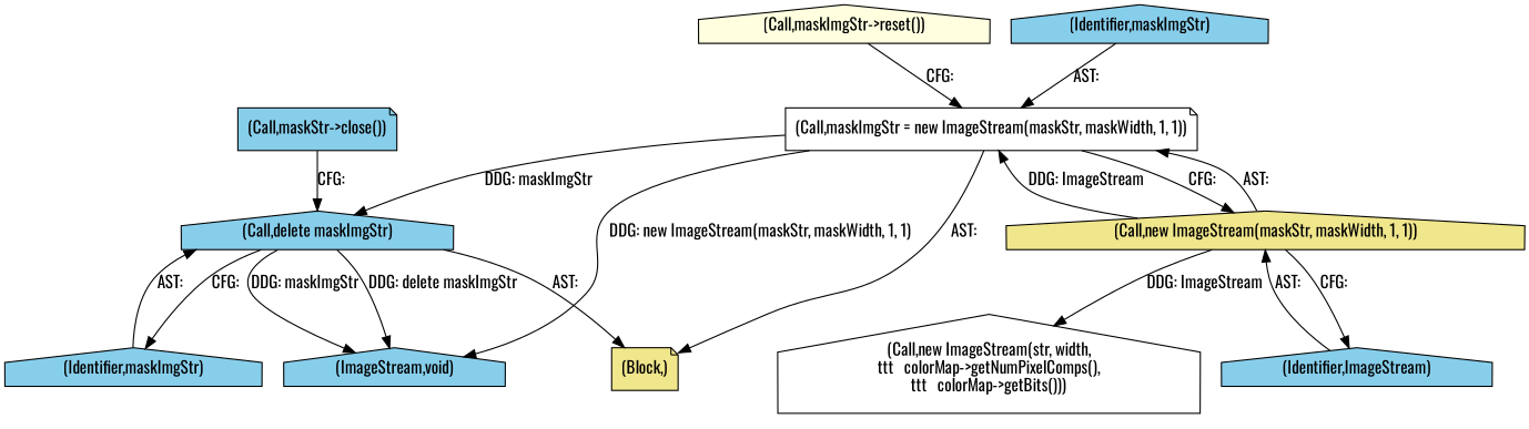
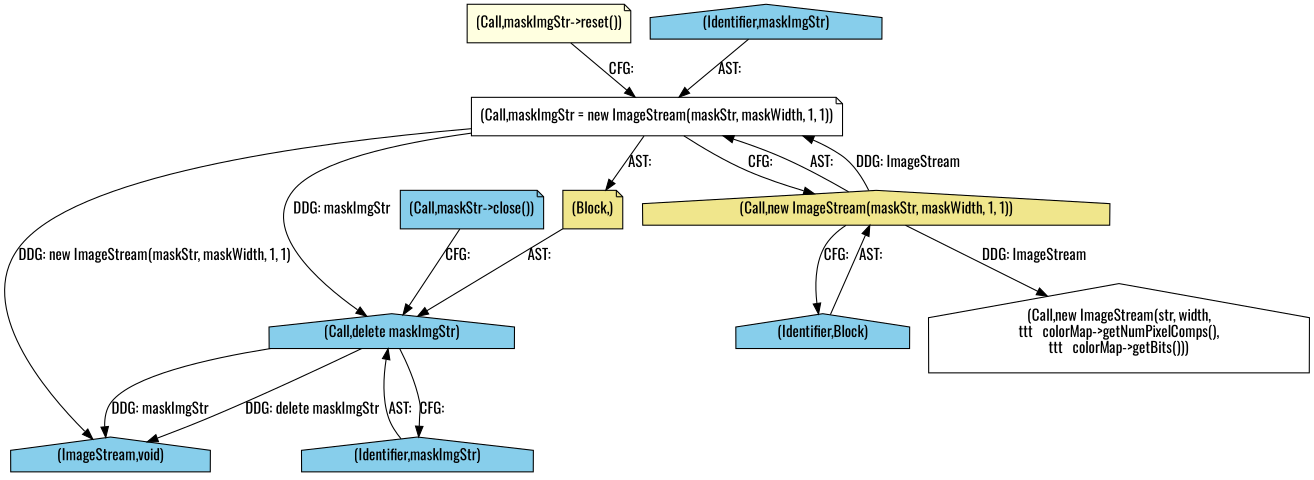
  digraph {
    fontname=Oswald
    node [fillcolor=skyblue fontname=Oswald shape=house style=filled]
    edge [fontname=Oswald]
    n1 [label="(Call,delete maskImgStr)"]
    n2 [label="(ImageStream,void)"]
    n3 [label="(Identifier,maskImgStr)"]
    n4 [fillcolor=khaki label="(Block,)" shape=note]
    n5 [fillcolor=white label="(Call,maskImgStr = new ImageStream(maskStr, maskWidth, 1, 1))" shape=note]
    n6 [fillcolor=khaki label="(Call,new ImageStream(maskStr, maskWidth, 1, 1))"]
-   n7 [label="(Identifier,ImageStream)"]
+   n7 [label="(Identifier,Block)"]
    n8 [fillcolor=white label="(Call,new ImageStream(str, width,\n\t\t\t   colorMap->getNumPixelComps(),\n\t\t\t   colorMap->getBits()))"]
-   n9 [fillcolor=lightyellow label="(Call,maskImgStr->reset())"]
+   n9 [fillcolor=lightyellow label="(Call,maskImgStr->reset())" shape=note]
    n10 [label="(Identifier,maskImgStr)"]
    n11 [label="(Call,maskStr->close())" shape=note]
    n1 -> n2 [label="DDG: maskImgStr"]
    n1 -> n2 [label="DDG: delete maskImgStr"]
    n1 -> n3 [label="CFG: "]
-   n1 -> n4 [label="AST: "]
+   n4 -> n1 [label="AST: "]
    n3 -> n1 [label="AST: "]
    n5 -> n1 [label="DDG: maskImgStr"]
    n5 -> n2 [label="DDG: new ImageStream(maskStr, maskWidth, 1, 1)"]
    n5 -> n4 [label="AST: "]
    n5 -> n6 [label="CFG: "]
    n6 -> n5 [label="AST: "]
    n6 -> n5 [label="DDG: ImageStream"]
    n6 -> n7 [label="CFG: "]
    n6 -> n8 [label="DDG: ImageStream"]
    n7 -> n6 [label="AST: "]
    n9 -> n5 [label="CFG: "]
    n10 -> n5 [label="AST: "]
    n11 -> n1 [label="CFG: "]
  }
